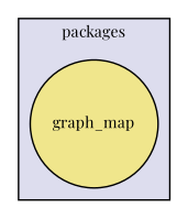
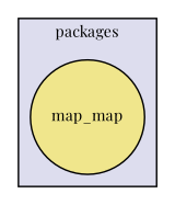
  digraph {
    compound=true
    fontname="Playfair Display"
-   n1 [fillcolor=khaki fontname="Playfair Display" fontsize=10 label=graph_map pencolor=black shape=circle style=filled]
+   n1 [fillcolor=khaki fontname="Playfair Display" fontsize=10 label=map_map pencolor=black shape=circle style=filled]
    subgraph cluster_1 {
      bgcolor="#ddddee"
      fontsize=10
      label=packages
      pencolor=black
      n1
    }
  }
